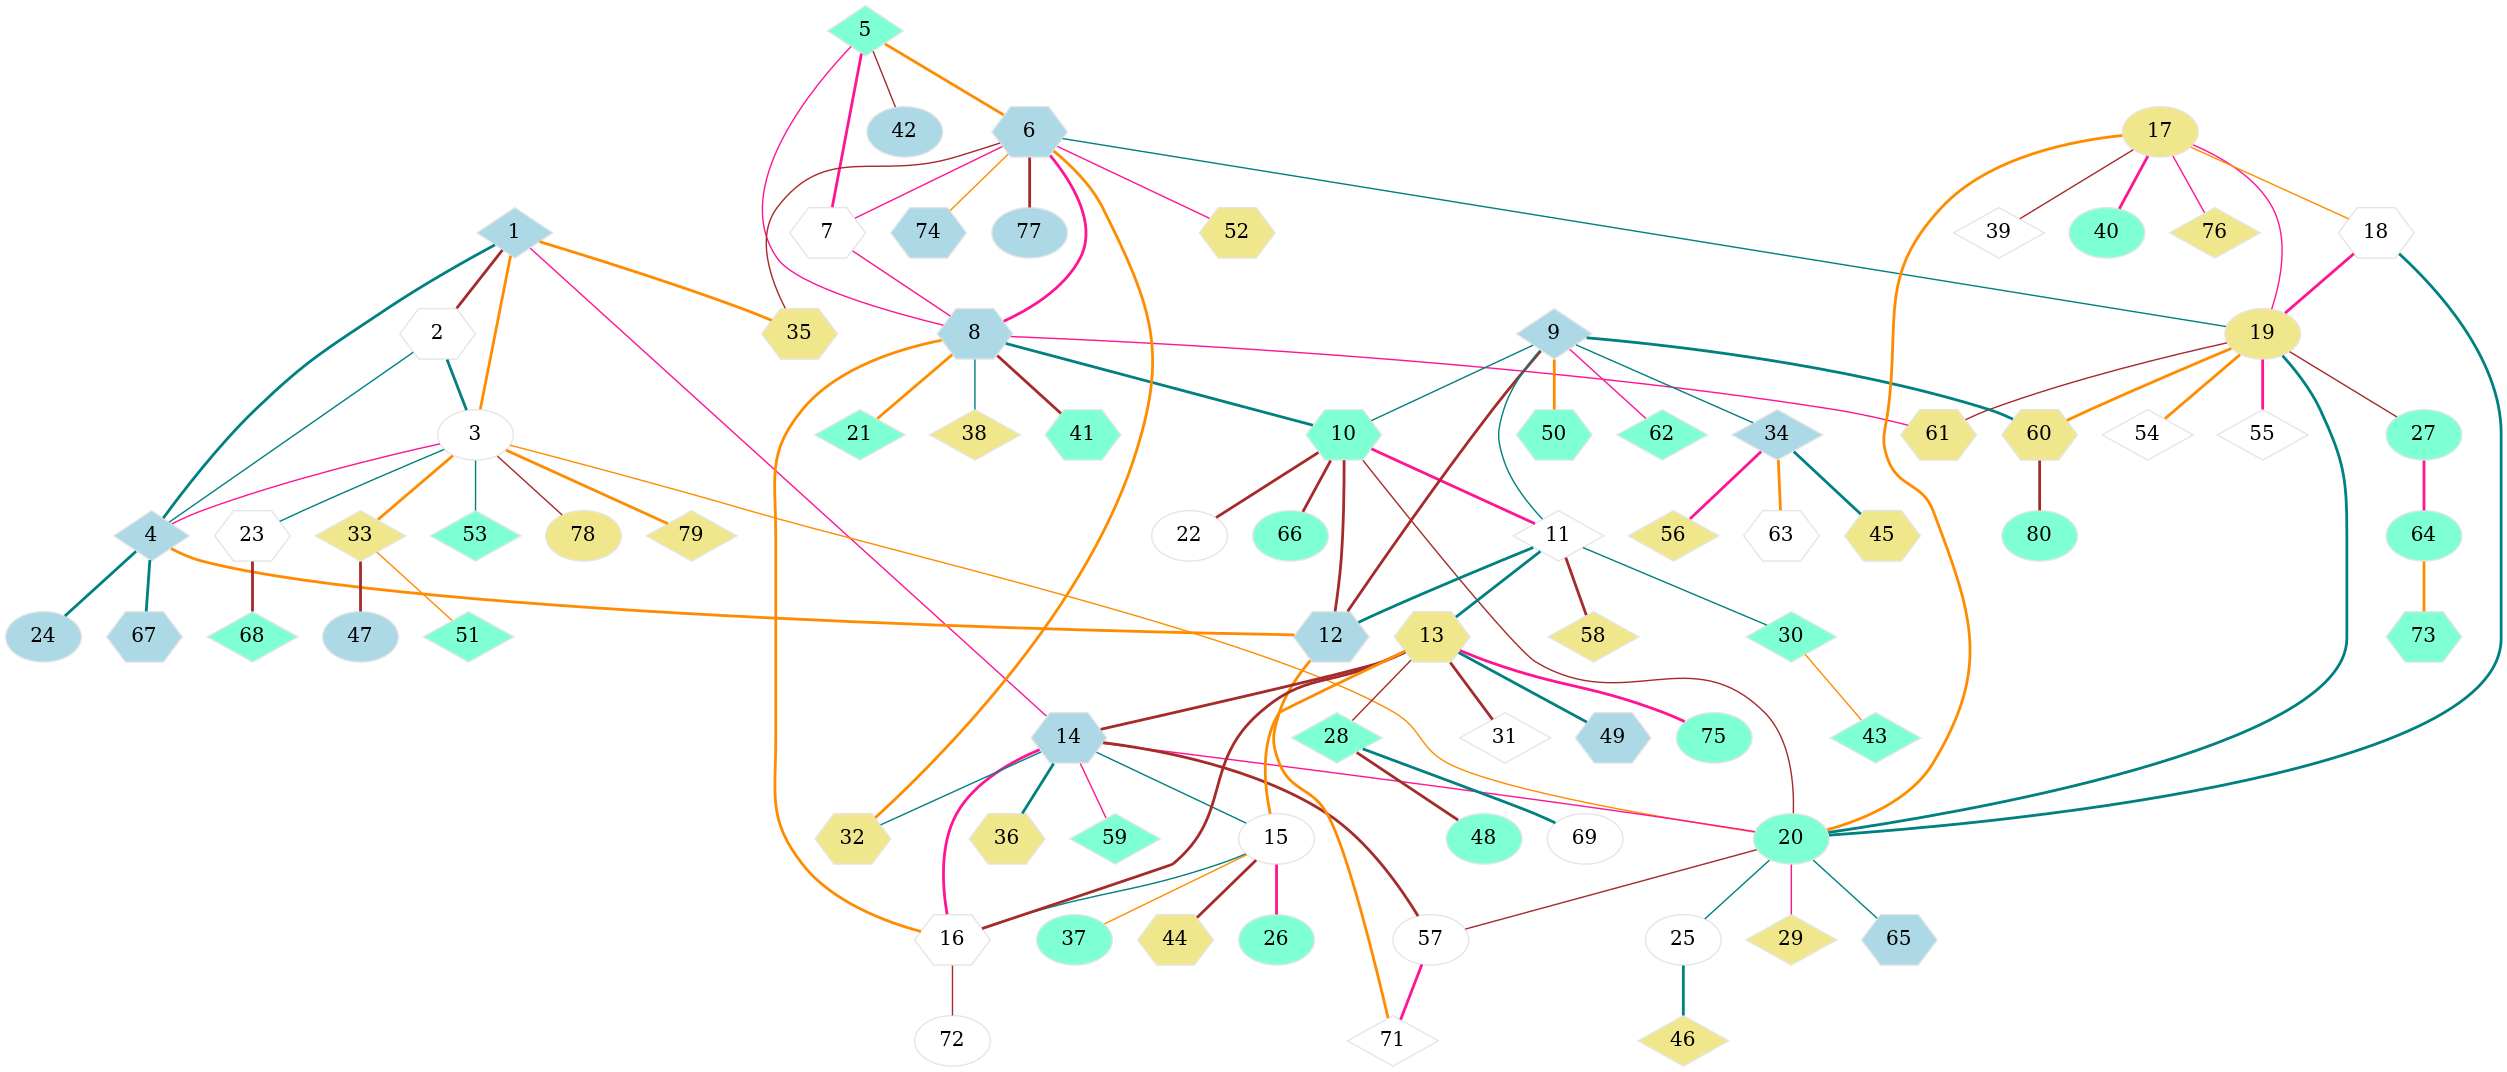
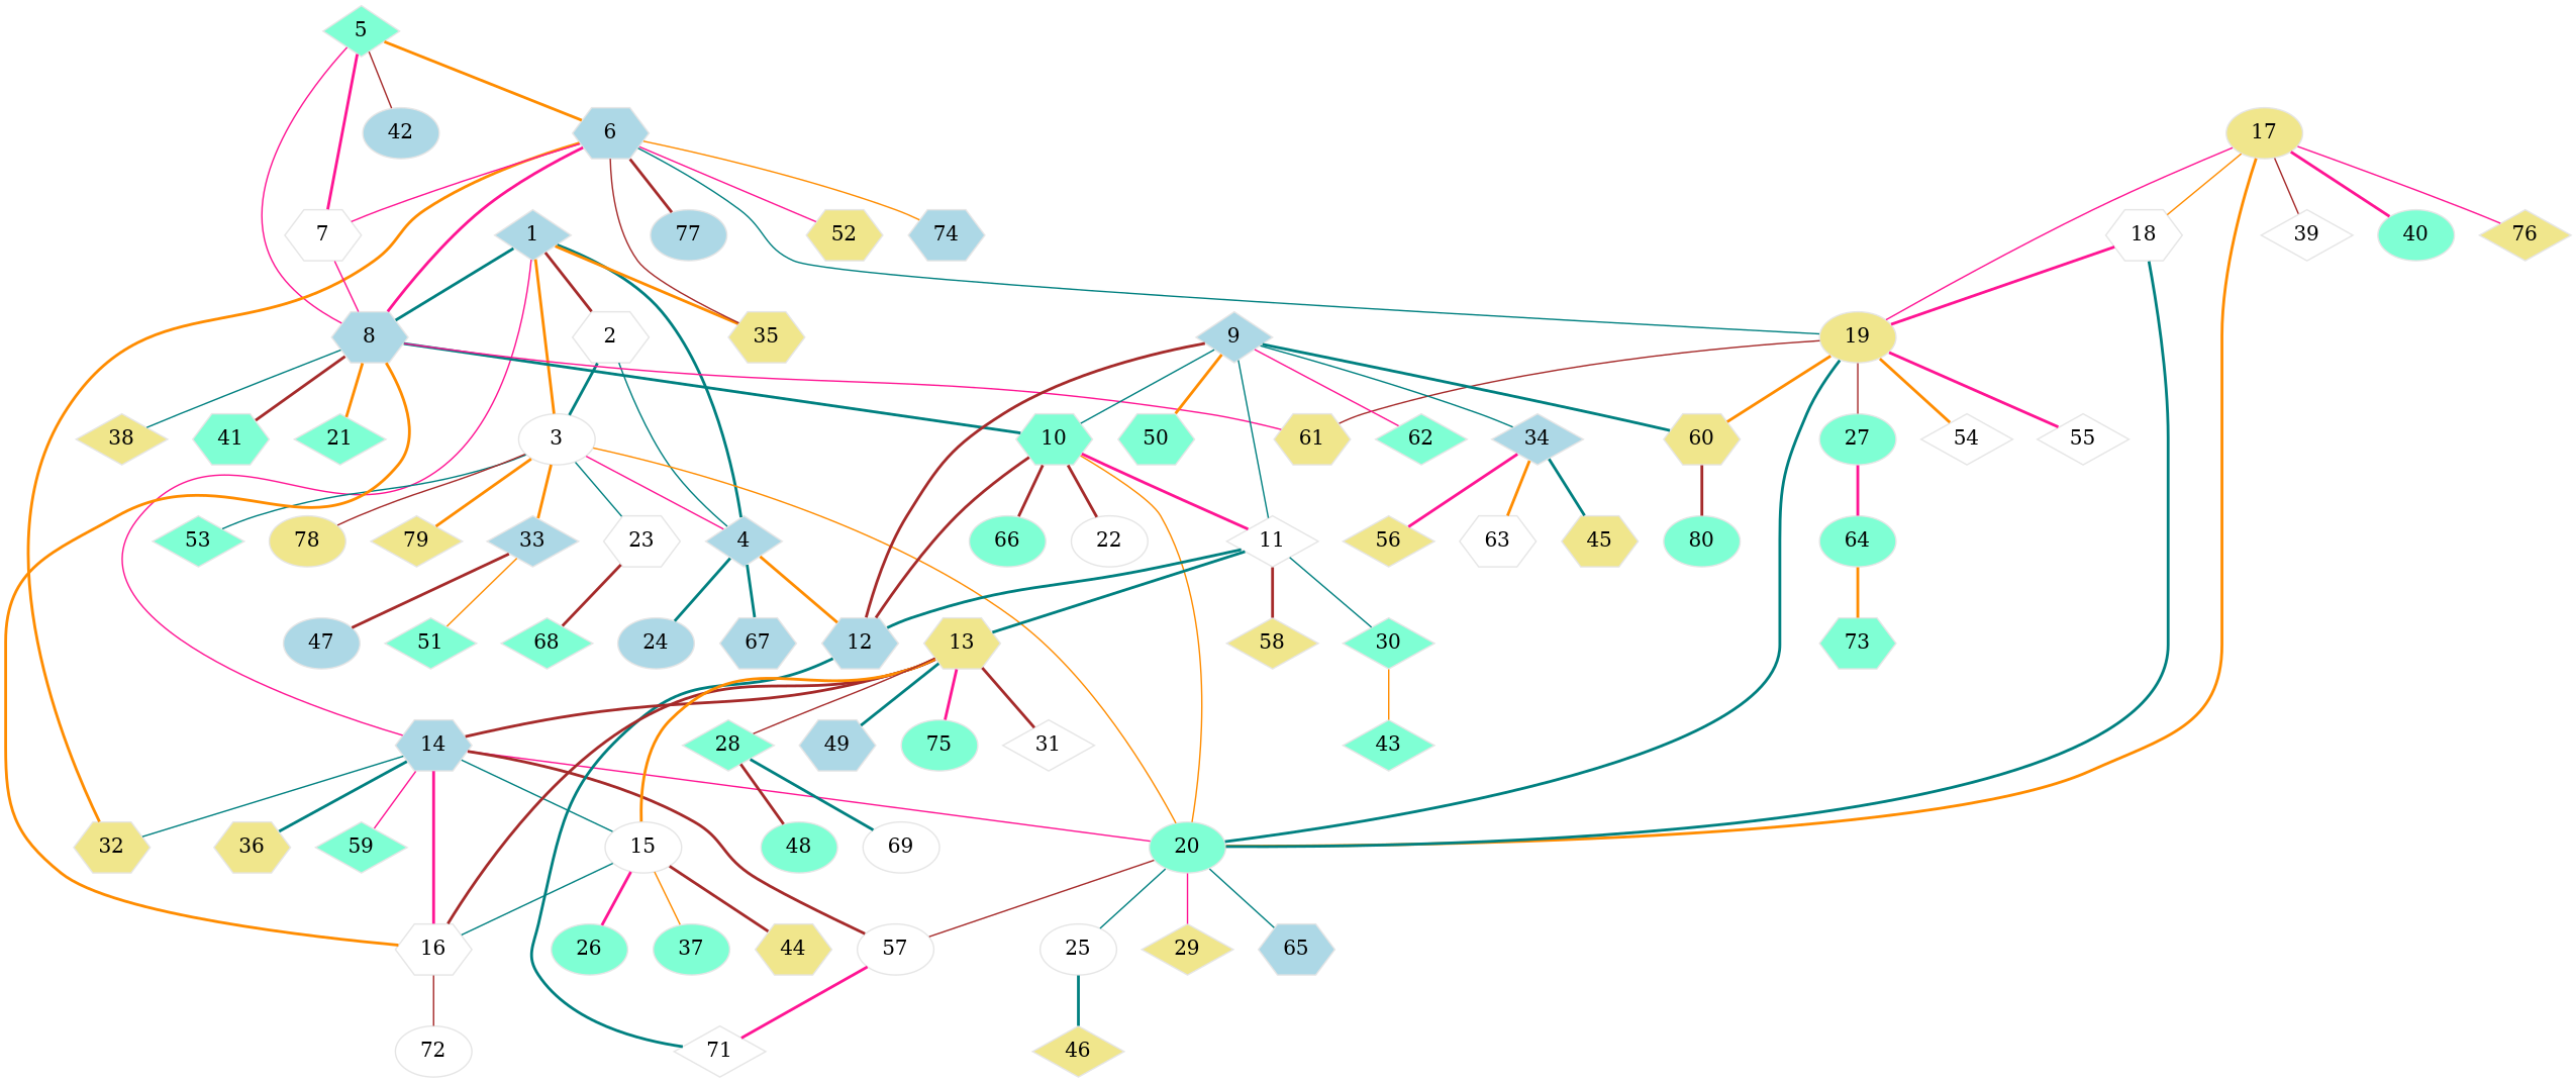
  graph {
    node [color=gray90 fillcolor=aquamarine shape=diamond style=filled]
    edge [color=teal style=bold]
    1 [fillcolor=lightblue]
    2 [fillcolor=white shape=hexagon]
    3 [fillcolor=white shape=ellipse]
    4 [fillcolor=lightblue]
    8 [fillcolor=lightblue shape=hexagon]
    14 [fillcolor=lightblue shape=hexagon]
    35 [fillcolor=khaki shape=hexagon]
    20 [shape=ellipse]
    23 [fillcolor=white shape=hexagon]
-   33 [fillcolor=khaki]
+   33 [fillcolor=lightblue]
    53
    78 [fillcolor=khaki shape=ellipse]
    79 [fillcolor=khaki]
    12 [fillcolor=lightblue shape=hexagon]
    24 [fillcolor=lightblue shape=ellipse]
    67 [fillcolor=lightblue shape=hexagon]
    10 [shape=hexagon]
    16 [fillcolor=white shape=hexagon]
    21
    38 [fillcolor=khaki]
    41 [shape=hexagon]
    61 [fillcolor=khaki shape=hexagon]
    32 [fillcolor=khaki shape=hexagon]
    15 [fillcolor=white shape=ellipse]
    36 [fillcolor=khaki shape=hexagon]
    57 [fillcolor=white shape=ellipse]
    59
    25 [fillcolor=white shape=ellipse]
    29 [fillcolor=khaki]
    65 [fillcolor=lightblue shape=hexagon]
    68
    47 [fillcolor=lightblue shape=ellipse]
    51
    71 [fillcolor=white]
    5
    6 [fillcolor=lightblue shape=hexagon]
    7 [fillcolor=white shape=hexagon]
    42 [fillcolor=lightblue shape=ellipse]
    19 [fillcolor=khaki shape=ellipse]
    52 [fillcolor=khaki shape=hexagon]
    74 [fillcolor=lightblue shape=hexagon]
    77 [fillcolor=lightblue shape=ellipse]
    60 [fillcolor=khaki shape=hexagon]
    27 [shape=ellipse]
    54 [fillcolor=white]
    55 [fillcolor=white]
    11 [fillcolor=white]
    22 [fillcolor=white shape=ellipse]
    66 [shape=ellipse]
    72 [fillcolor=white shape=ellipse]
    9 [fillcolor=lightblue]
    34 [fillcolor=lightblue]
    50 [shape=hexagon]
    62
    13 [fillcolor=khaki shape=hexagon]
    30
    58 [fillcolor=khaki]
    45 [fillcolor=khaki shape=hexagon]
    56 [fillcolor=khaki]
    63 [fillcolor=white shape=hexagon]
    80 [shape=ellipse]
    28
    31 [fillcolor=white]
    49 [fillcolor=lightblue shape=hexagon]
    75 [shape=ellipse]
    43
    26 [shape=ellipse]
    37 [shape=ellipse]
    44 [fillcolor=khaki shape=hexagon]
    48 [shape=ellipse]
    69 [fillcolor=white shape=ellipse]
    17 [fillcolor=khaki shape=ellipse]
    18 [fillcolor=white shape=hexagon]
    39 [fillcolor=white]
    40 [shape=ellipse]
    76 [fillcolor=khaki]
    64 [shape=ellipse]
    46 [fillcolor=khaki]
    73 [shape=hexagon]
    1 -- 2 [color=brown]
    1 -- 3 [color=darkorange]
    1 -- 4
+   1 -- 8
    1 -- 14 [color=deeppink style=solid]
    1 -- 35 [color=darkorange]
    2 -- 3
    2 -- 4 [style=solid]
    3 -- 4 [color=deeppink style=solid]
    3 -- 20 [color=darkorange style=solid]
    3 -- 23 [style=solid]
    3 -- 33 [color=darkorange]
    3 -- 53 [style=solid]
    3 -- 78 [color=brown style=solid]
    3 -- 79 [color=darkorange]
    4 -- 12 [color=darkorange]
    4 -- 24
    4 -- 67
    8 -- 10
    8 -- 16 [color=darkorange]
    8 -- 21 [color=darkorange]
    8 -- 38 [style=solid]
    8 -- 41 [color=brown]
    8 -- 61 [color=deeppink style=solid]
    14 -- 20 [color=deeppink style=solid]
    14 -- 16 [color=deeppink]
    14 -- 32 [style=solid]
    14 -- 15 [style=solid]
    14 -- 36
    14 -- 57 [color=brown]
    14 -- 59 [color=deeppink style=solid]
    20 -- 57 [color=brown style=solid]
    20 -- 25 [style=solid]
    20 -- 29 [color=deeppink style=solid]
    20 -- 65 [style=solid]
    23 -- 68 [color=brown]
    33 -- 47 [color=brown]
    33 -- 51 [color=darkorange style=solid]
-   12 -- 71 [color=darkorange]
-   10 -- 20 [color=brown style=solid]
+   12 -- 71
+   10 -- 20 [color=darkorange style=solid]
    10 -- 12 [color=brown]
    10 -- 11 [color=deeppink]
    10 -- 22 [color=brown]
    10 -- 66 [color=brown]
    16 -- 72 [color=brown style=solid]
    15 -- 16 [style=solid]
    15 -- 26 [color=deeppink]
    15 -- 37 [color=darkorange style=solid]
    15 -- 44 [color=brown]
    57 -- 71 [color=deeppink]
    25 -- 46
    5 -- 8 [color=deeppink style=solid]
    5 -- 6 [color=darkorange]
    5 -- 7 [color=deeppink]
    5 -- 42 [color=brown style=solid]
    6 -- 8 [color=deeppink]
    6 -- 35 [color=brown style=solid]
    6 -- 32 [color=darkorange]
    6 -- 7 [color=deeppink style=solid]
    6 -- 19 [style=solid]
    6 -- 52 [color=deeppink style=solid]
    6 -- 74 [color=darkorange style=solid]
    6 -- 77 [color=brown]
    7 -- 8 [color=deeppink style=solid]
    19 -- 20
    19 -- 61 [color=brown style=solid]
    19 -- 60 [color=darkorange]
    19 -- 27 [color=brown style=solid]
    19 -- 54 [color=darkorange]
    19 -- 55 [color=deeppink]
    60 -- 80 [color=brown]
    27 -- 64 [color=deeppink]
    11 -- 12
    11 -- 13
    11 -- 30 [style=solid]
    11 -- 58 [color=brown]
    9 -- 12 [color=brown]
    9 -- 10 [style=solid]
    9 -- 60
    9 -- 11 [style=solid]
    9 -- 34 [style=solid]
    9 -- 50 [color=darkorange]
    9 -- 62 [color=deeppink style=solid]
    34 -- 45
    34 -- 56 [color=deeppink]
    34 -- 63 [color=darkorange]
    13 -- 14 [color=brown]
    13 -- 16 [color=brown]
    13 -- 15 [color=darkorange]
    13 -- 28 [color=brown style=solid]
    13 -- 31 [color=brown]
    13 -- 49
    13 -- 75 [color=deeppink]
    30 -- 43 [color=darkorange style=solid]
    28 -- 48 [color=brown]
    28 -- 69
    17 -- 20 [color=darkorange]
    17 -- 19 [color=deeppink style=solid]
    17 -- 18 [color=darkorange style=solid]
    17 -- 39 [color=brown style=solid]
    17 -- 40 [color=deeppink]
    17 -- 76 [color=deeppink style=solid]
    18 -- 20
    18 -- 19 [color=deeppink]
    64 -- 73 [color=darkorange]
  }
